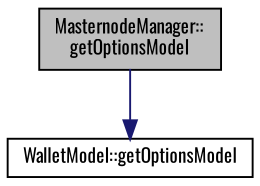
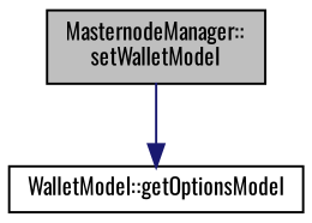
  digraph {
    rankdir=TB
    fontname=Oswald
    node [color=black fontname=Oswald fontsize=10 shape=record style=filled]
-   n1 [fillcolor=grey75 fontcolor=black height=0.2 label="MasternodeManager::\lgetOptionsModel" width=0.4]
+   n1 [fillcolor=grey75 fontcolor=black height=0.2 label="MasternodeManager::\lsetWalletModel" width=0.4]
    n2 [fillcolor=white height=0.2 label="WalletModel::getOptionsModel" width=0.4]
    n1 -> n2 [color=midnightblue fontname=Oswald fontsize=10 labelfontname=Helvetica labelfontsize=10 style=solid]
  }
